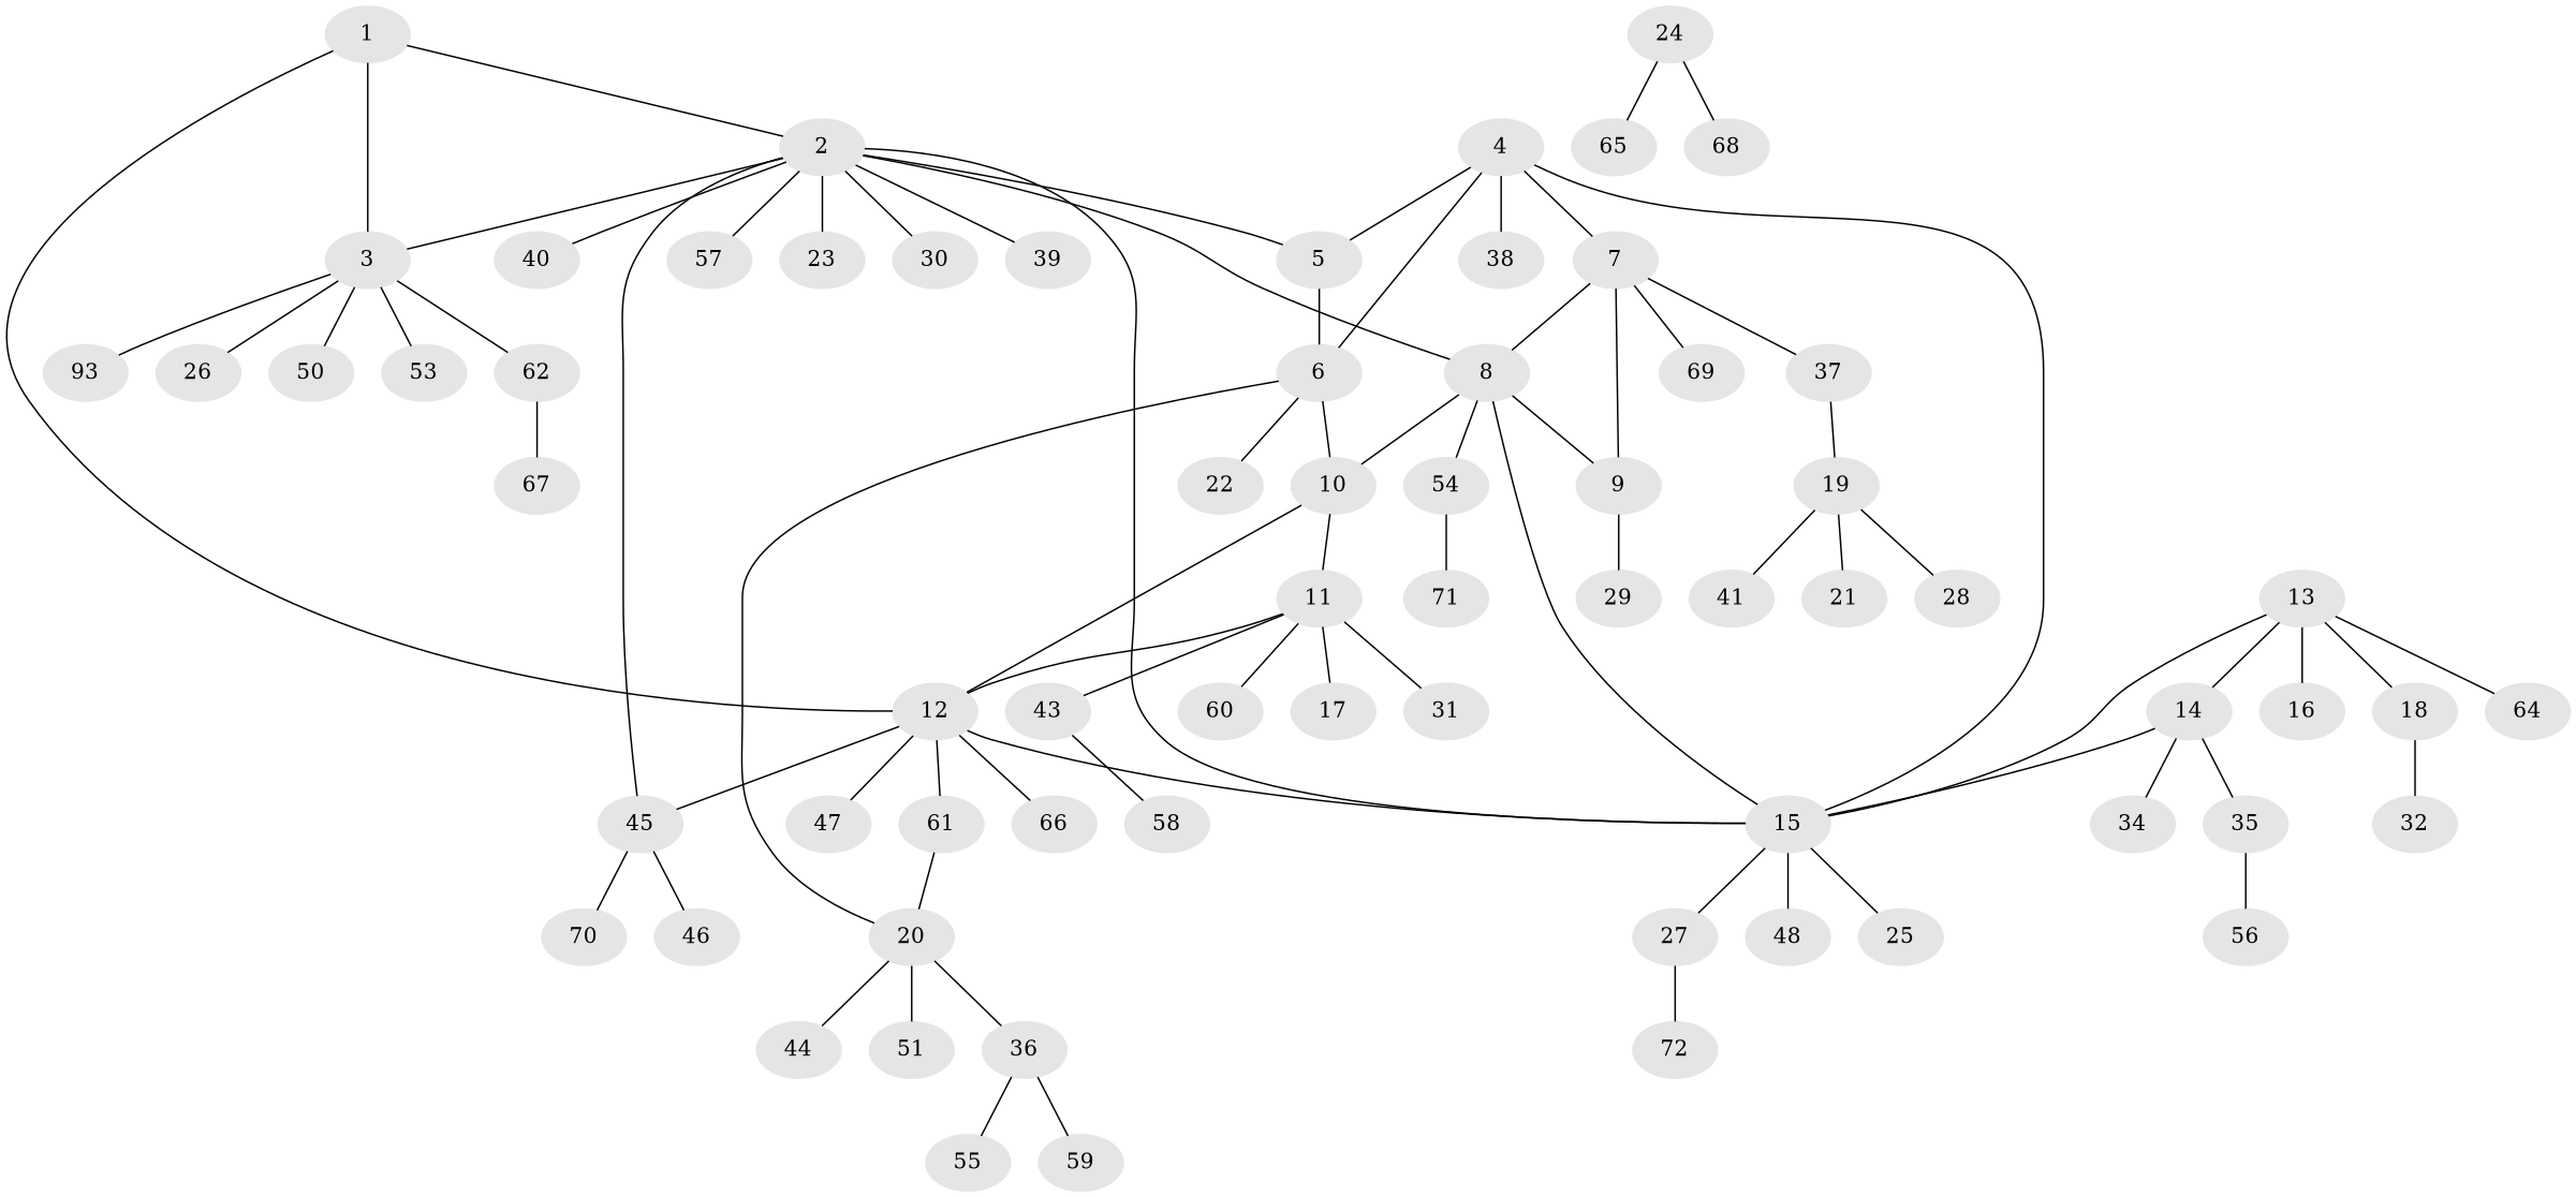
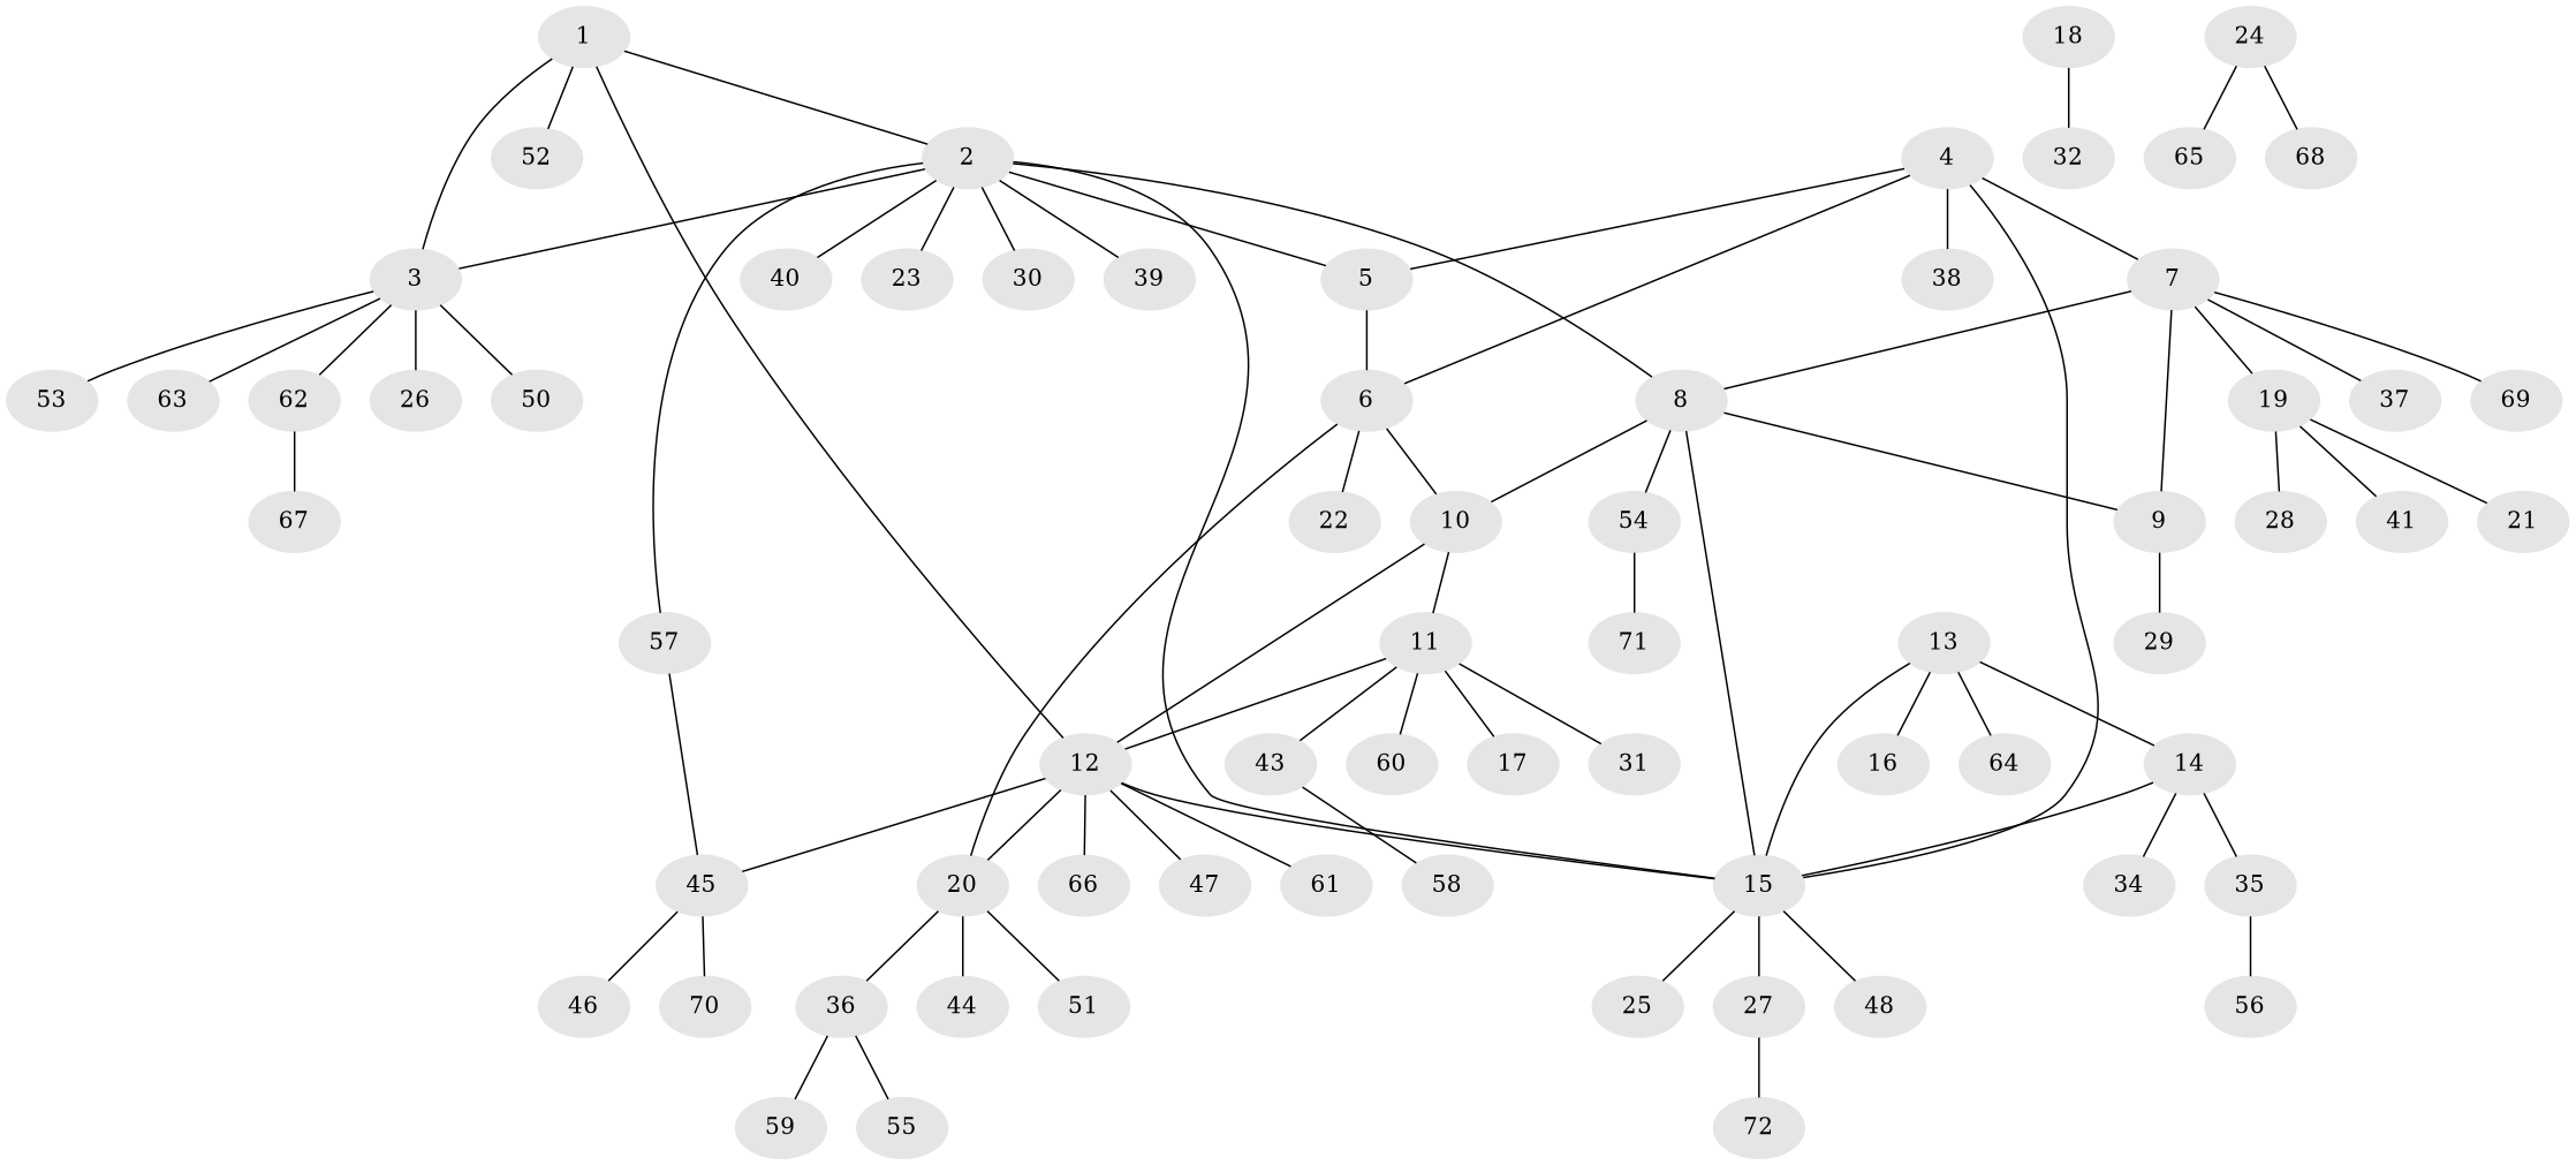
  graph {
    node [color=gray90 style=filled]
    1
    2
    3
    12
+   52
    5
    8
    15
    23
    30
    39
    40
    45
    57
    26
    50
    53
    62
-   63 [label=93]
+   63
    20
    47
    61
    66
    6
    10
    9
    54
    25
    27
    48
    46
    70
    67
    4
    7
    38
    22
    19
    37
    69
    11
    36
    44
    51
    29
    21
    28
    41
    71
    17
    31
    43
    60
    58
    13
    14
    16
    18
    64
    34
    35
    32
    56
    72
    24
    65
    68
    55
    59
    1 -- 2
    1 -- 3
    1 -- 12
+   1 -- 52
    2 -- 3
    2 -- 5
    2 -- 8
    2 -- 15
    2 -- 23
    2 -- 30
    2 -- 39
    2 -- 40
-   2 -- 45
+   57 -- 45
    2 -- 57
    3 -- 26
    3 -- 50
    3 -- 53
    3 -- 62
    3 -- 63
    12 -- 15
    12 -- 45
-   61 -- 20
+   12 -- 20
    12 -- 47
    12 -- 61
    12 -- 66
    5 -- 6
    8 -- 15
    8 -- 10
    8 -- 9
    8 -- 54
    15 -- 25
    15 -- 27
    15 -- 48
    45 -- 46
    45 -- 70
    62 -- 67
    20 -- 36
    20 -- 44
    20 -- 51
    6 -- 20
    6 -- 10
    6 -- 22
    10 -- 12
    10 -- 11
    9 -- 29
    54 -- 71
    27 -- 72
    4 -- 5
    4 -- 15
    4 -- 6
    4 -- 7
    4 -- 38
    7 -- 8
    7 -- 9
-   37 -- 19
+   7 -- 19
    7 -- 37
    7 -- 69
    19 -- 21
    19 -- 28
    19 -- 41
    11 -- 12
    11 -- 17
    11 -- 31
    11 -- 43
    11 -- 60
    36 -- 55
    36 -- 59
    43 -- 58
    13 -- 15
    13 -- 14
    13 -- 16
-   13 -- 18
    13 -- 64
    14 -- 15
    14 -- 34
    14 -- 35
    18 -- 32
    35 -- 56
    24 -- 65
    24 -- 68
  }
